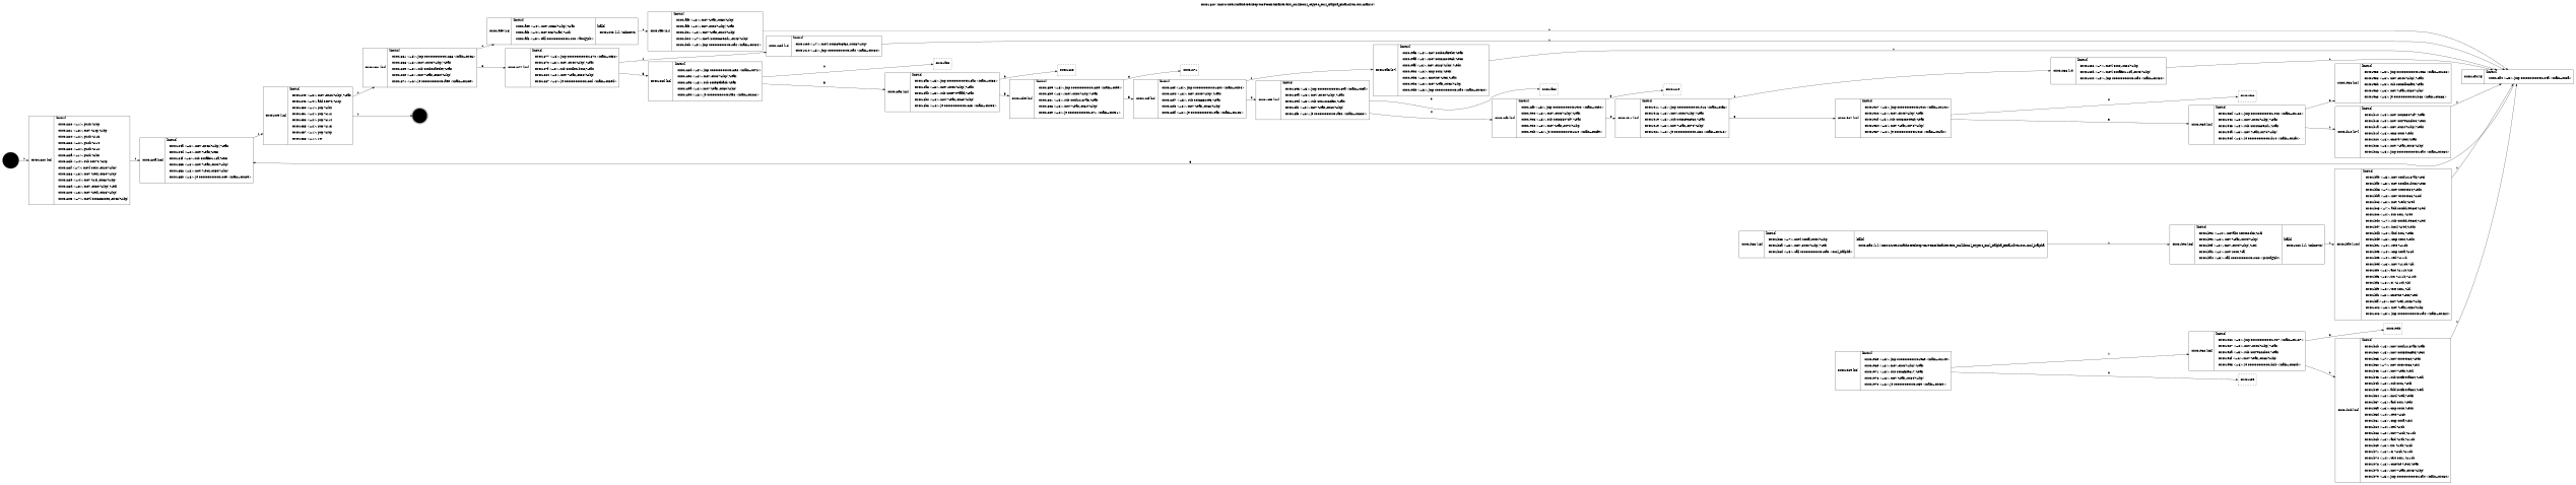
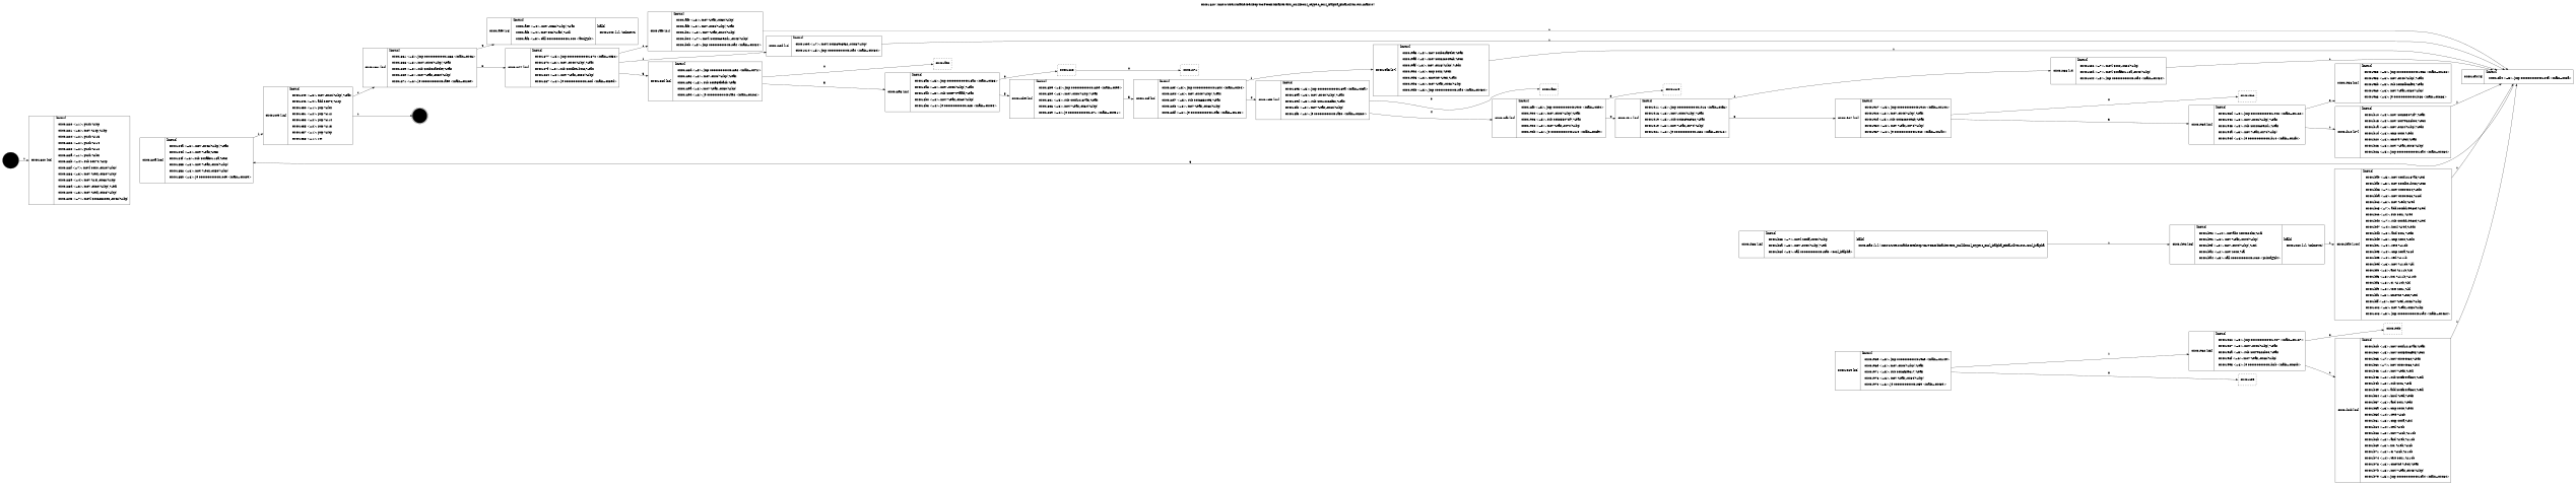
  digraph {
    label="0x401820 (/mnt/c/Users/mathe/Desktop/tcc/POCII/binaries/extr_curllibcurl_ctype.c_Curl_isalpha_Final-ollvm.out::main(0))"
    labelloc=t
    rankdir=LR
    node [shape=record]
    Entry [fillcolor=black height=0.3 shape=circle style=filled width=0.3]
    n2 [label="{\n     0x401820 [42]\l\n     | [instrs]\l\n     &nbsp;&nbsp;0x401820 \<+1\>: push %rbp\l\n     &nbsp;&nbsp;0x401821 \<+3\>: mov %rsp,%rbp\l\n     &nbsp;&nbsp;0x401824 \<+2\>: push %r15\l\n     &nbsp;&nbsp;0x401826 \<+2\>: push %r14\l\n     &nbsp;&nbsp;0x401828 \<+2\>: push %r12\l\n     &nbsp;&nbsp;0x40182a \<+1\>: push %rbx\l\n     &nbsp;&nbsp;0x40182b \<+4\>: sub $0x70,%rsp\l\n     &nbsp;&nbsp;0x40182f \<+7\>: movl $0x0,-0x2c(%rbp)\l\n     &nbsp;&nbsp;0x401836 \<+3\>: mov %edi,-0x30(%rbp)\l\n     &nbsp;&nbsp;0x401839 \<+4\>: mov %rsi,-0x38(%rbp)\l\n     &nbsp;&nbsp;0x40183d \<+3\>: mov -0x30(%rbp),%edi\l\n     &nbsp;&nbsp;0x401840 \<+3\>: mov %edi,-0x28(%rbp)\l\n     &nbsp;&nbsp;0x401843 \<+7\>: movl $0x66520e5,-0x48(%rbp)\l\n  }"]
    n3 [label="{\n     0x40184a [23]\l\n     | [instrs]\l\n     &nbsp;&nbsp;0x40184a \<+3\>: mov -0x48(%rbp),%eax\l\n     &nbsp;&nbsp;0x40184d \<+2\>: mov %eax,%ecx\l\n     &nbsp;&nbsp;0x40184f \<+6\>: sub $0xaf50118a,%ecx\l\n     &nbsp;&nbsp;0x401855 \<+3\>: mov %eax,-0x4c(%rbp)\l\n     &nbsp;&nbsp;0x401858 \<+3\>: mov %ecx,-0x50(%rbp)\l\n     &nbsp;&nbsp;0x40185b \<+6\>: je 0000000000401c49 \<main+0x429\>\l\n  }"]
    n4 [label="{\n     0x401c49 [16]\l\n     | [instrs]\l\n     &nbsp;&nbsp;0x401c49 \<+3\>: mov -0x2c(%rbp),%eax\l\n     &nbsp;&nbsp;0x401c4c \<+4\>: add $0x70,%rsp\l\n     &nbsp;&nbsp;0x401c50 \<+1\>: pop %rbx\l\n     &nbsp;&nbsp;0x401c51 \<+2\>: pop %r12\l\n     &nbsp;&nbsp;0x401c53 \<+2\>: pop %r14\l\n     &nbsp;&nbsp;0x401c55 \<+2\>: pop %r15\l\n     &nbsp;&nbsp;0x401c57 \<+1\>: pop %rbp\l\n     &nbsp;&nbsp;0x401c58 \<+1\>: ret\l\n  }"]
    n5 [label="{\n     0x401861 [22]\l\n     | [instrs]\l\n     &nbsp;&nbsp;0x401861 \<+5\>: jmp 0000000000401866 \<main+0x46\>\l\n     &nbsp;&nbsp;0x401866 \<+3\>: mov -0x4c(%rbp),%eax\l\n     &nbsp;&nbsp;0x401869 \<+5\>: sub $0xb02a59be,%eax\l\n     &nbsp;&nbsp;0x40186e \<+3\>: mov %eax,-0x54(%rbp)\l\n     &nbsp;&nbsp;0x401871 \<+6\>: je 0000000000401aee \<main+0x2ce\>\l\n  }"]
    Exit [fillcolor=black height=0.3 peripheries=2 shape=circle style=filled width=0.3]
    n7 [label="{\n     0x401aee [13]\l\n     | [instrs]\l\n     &nbsp;&nbsp;0x401aee \<+4\>: mov -0x38(%rbp),%rax\l\n     &nbsp;&nbsp;0x401af2 \<+4\>: mov 0x8(%rax),%rdi\l\n     &nbsp;&nbsp;0x401af6 \<+5\>: call 0000000000401040 \<atoi@plt\>\l\n     | [calls]\l\n     &nbsp;&nbsp;0x401040 \{1\} (unknown)\l\n  }"]
    n8 [label="{\n     0x401877 [22]\l\n     | [instrs]\l\n     &nbsp;&nbsp;0x401877 \<+5\>: jmp 000000000040187c \<main+0x5c\>\l\n     &nbsp;&nbsp;0x40187c \<+3\>: mov -0x4c(%rbp),%eax\l\n     &nbsp;&nbsp;0x40187f \<+5\>: sub $0xdbe1b4cc,%eax\l\n     &nbsp;&nbsp;0x401884 \<+3\>: mov %eax,-0x58(%rbp)\l\n     &nbsp;&nbsp;0x401887 \<+6\>: je 0000000000401c0d \<main+0x3ed\>\l\n  }"]
    n9 [label="{\n     0x401afb [21]\l\n     | [instrs]\l\n     &nbsp;&nbsp;0x401afb \<+3\>: mov %eax,-0x3c(%rbp)\l\n     &nbsp;&nbsp;0x401afe \<+3\>: mov -0x3c(%rbp),%eax\l\n     &nbsp;&nbsp;0x401b01 \<+3\>: mov %eax,-0x24(%rbp)\l\n     &nbsp;&nbsp;0x401b04 \<+7\>: movl $0x406092d1,-0x48(%rbp)\l\n     &nbsp;&nbsp;0x401b0b \<+5\>: jmp 0000000000401ca4 \<main+0x484\>\l\n  }"]
    n10 [label="{\n     0x401c0d [12]\l\n     | [instrs]\l\n     &nbsp;&nbsp;0x401c0d \<+7\>: movl $0x269c8e82,-0x48(%rbp)\l\n     &nbsp;&nbsp;0x401c14 \<+5\>: jmp 0000000000401ca4 \<main+0x484\>\l\n  }"]
    n11 [label="{\n     0x40188d [22]\l\n     | [instrs]\l\n     &nbsp;&nbsp;0x40188d \<+5\>: jmp 0000000000401892 \<main+0x72\>\l\n     &nbsp;&nbsp;0x401892 \<+3\>: mov -0x4c(%rbp),%eax\l\n     &nbsp;&nbsp;0x401895 \<+5\>: sub $0xe5efca4b,%eax\l\n     &nbsp;&nbsp;0x40189a \<+3\>: mov %eax,-0x5c(%rbp)\l\n     &nbsp;&nbsp;0x40189d \<+6\>: je 0000000000401ae2 \<main+0x2c2\>\l\n  }"]
    n12 [label="{\n     0x401ca4 [5]\l\n     | [instrs]\l\n     &nbsp;&nbsp;0x401ca4 \<+5\>: jmp 000000000040184a \<main+0x2a\>\l\n  }"]
    n13 [label="{\n     0x401ae2\l\n  }" style=dashed]
    n14 [label="{\n     0x4018a3 [22]\l\n     | [instrs]\l\n     &nbsp;&nbsp;0x4018a3 \<+5\>: jmp 00000000004018a8 \<main+0x88\>\l\n     &nbsp;&nbsp;0x4018a8 \<+3\>: mov -0x4c(%rbp),%eax\l\n     &nbsp;&nbsp;0x4018ab \<+5\>: sub $0xe747faad,%eax\l\n     &nbsp;&nbsp;0x4018b0 \<+3\>: mov %eax,-0x60(%rbp)\l\n     &nbsp;&nbsp;0x4018b3 \<+6\>: je 0000000000401c25 \<main+0x405\>\l\n  }"]
    n15 [label="{\n     0x401ba9 [100]\l\n     | [instrs]\l\n     &nbsp;&nbsp;0x401ba9 \<+5\>: mov $0xf12167a5,%esi\l\n     &nbsp;&nbsp;0x401bae \<+5\>: mov $0xdbe1b4cc,%ecx\l\n     &nbsp;&nbsp;0x401bb3 \<+7\>: mov 0x404064,%edx\l\n     &nbsp;&nbsp;0x401bba \<+8\>: mov 0x404068,%r8d\l\n     &nbsp;&nbsp;0x401bc2 \<+3\>: mov %edx,%r9d\l\n     &nbsp;&nbsp;0x401bc5 \<+7\>: add $0xdd1998ce,%r9d\l\n     &nbsp;&nbsp;0x401bcc \<+4\>: sub $0x1,%r9d\l\n     &nbsp;&nbsp;0x401bd0 \<+7\>: sub $0xdd1998ce,%r9d\l\n     &nbsp;&nbsp;0x401bd7 \<+4\>: imul %r9d,%edx\l\n     &nbsp;&nbsp;0x401bdb \<+3\>: and $0x1,%edx\l\n     &nbsp;&nbsp;0x401bde \<+3\>: cmp $0x0,%edx\l\n     &nbsp;&nbsp;0x401be1 \<+4\>: sete %r10b\l\n     &nbsp;&nbsp;0x401be5 \<+4\>: cmp $0xa,%r8d\l\n     &nbsp;&nbsp;0x401be9 \<+4\>: setl %r11b\l\n     &nbsp;&nbsp;0x401bed \<+3\>: mov %r10b,%bl\l\n     &nbsp;&nbsp;0x401bf0 \<+3\>: and %r11b,%bl\l\n     &nbsp;&nbsp;0x401bf3 \<+3\>: xor %r11b,%r10b\l\n     &nbsp;&nbsp;0x401bf6 \<+3\>: or %r10b,%bl\l\n     &nbsp;&nbsp;0x401bf9 \<+3\>: test $0x1,%bl\l\n     &nbsp;&nbsp;0x401bfc \<+3\>: cmovne %ecx,%esi\l\n     &nbsp;&nbsp;0x401bff \<+3\>: mov %esi,-0x48(%rbp)\l\n     &nbsp;&nbsp;0x401c02 \<+6\>: mov %eax,-0x8c(%rbp)\l\n     &nbsp;&nbsp;0x401c08 \<+5\>: jmp 0000000000401ca4 \<main+0x484\>\l\n  }"]
    n16 [label="{\n     0x401c25\l\n  }" style=dashed]
    n17 [label="{\n     0x4018b9 [22]\l\n     | [instrs]\l\n     &nbsp;&nbsp;0x4018b9 \<+5\>: jmp 00000000004018be \<main+0x9e\>\l\n     &nbsp;&nbsp;0x4018be \<+3\>: mov -0x4c(%rbp),%eax\l\n     &nbsp;&nbsp;0x4018c1 \<+5\>: sub $0xf12167a5,%eax\l\n     &nbsp;&nbsp;0x4018c6 \<+3\>: mov %eax,-0x64(%rbp)\l\n     &nbsp;&nbsp;0x4018c9 \<+6\>: je 0000000000401c71 \<main+0x451\>\l\n  }"]
    n18 [label="{\n     0x401b92 [23]\l\n     | [instrs]\l\n     &nbsp;&nbsp;0x401b92 \<+10\>: movabs $0x4020b3,%rdi\l\n     &nbsp;&nbsp;0x401b9c \<+3\>: mov %eax,-0x44(%rbp)\l\n     &nbsp;&nbsp;0x401b9f \<+3\>: mov -0x44(%rbp),%esi\l\n     &nbsp;&nbsp;0x401ba2 \<+2\>: mov $0x0,%al\l\n     &nbsp;&nbsp;0x401ba4 \<+5\>: call 0000000000401030 \<printf@plt\>\l\n     | [calls]\l\n     &nbsp;&nbsp;0x401030 \{1\} (unknown)\l\n  }"]
    n19 [label="{\n     0x401c71\l\n  }" style=dashed]
    n20 [label="{\n     0x4018cf [22]\l\n     | [instrs]\l\n     &nbsp;&nbsp;0x4018cf \<+5\>: jmp 00000000004018d4 \<main+0xb4\>\l\n     &nbsp;&nbsp;0x4018d4 \<+3\>: mov -0x4c(%rbp),%eax\l\n     &nbsp;&nbsp;0x4018d7 \<+5\>: sub $0x66520e5,%eax\l\n     &nbsp;&nbsp;0x4018dc \<+3\>: mov %eax,-0x68(%rbp)\l\n     &nbsp;&nbsp;0x4018df \<+6\>: je 00000000004019a5 \<main+0x185\>\l\n  }"]
    n21 [label="{\n     0x40199b\l\n  }" style=dashed]
    n22 [label="{\n     0x4019a5 [27]\l\n     | [instrs]\l\n     &nbsp;&nbsp;0x4019a5 \<+5\>: mov $0xb02a59be,%eax\l\n     &nbsp;&nbsp;0x4019aa \<+5\>: mov $0x32304e6b,%ecx\l\n     &nbsp;&nbsp;0x4019af \<+3\>: mov -0x28(%rbp),%edx\l\n     &nbsp;&nbsp;0x4019b2 \<+3\>: cmp $0x2,%edx\l\n     &nbsp;&nbsp;0x4019b5 \<+3\>: cmovne %ecx,%eax\l\n     &nbsp;&nbsp;0x4019b8 \<+3\>: mov %eax,-0x48(%rbp)\l\n     &nbsp;&nbsp;0x4019bb \<+5\>: jmp 0000000000401ca4 \<main+0x484\>\l\n  }"]
    n23 [label="{\n     0x4018e5 [22]\l\n     | [instrs]\l\n     &nbsp;&nbsp;0x4018e5 \<+5\>: jmp 00000000004018ea \<main+0xca\>\l\n     &nbsp;&nbsp;0x4018ea \<+3\>: mov -0x4c(%rbp),%eax\l\n     &nbsp;&nbsp;0x4018ed \<+5\>: sub $0x12266f52,%eax\l\n     &nbsp;&nbsp;0x4018f2 \<+3\>: mov %eax,-0x6c(%rbp)\l\n     &nbsp;&nbsp;0x4018f5 \<+6\>: je 0000000000401a50 \<main+0x230\>\l\n  }"]
    n24 [label="{\n     0x401b2b [88]\l\n     | [instrs]\l\n     &nbsp;&nbsp;0x401b2b \<+5\>: mov $0xf12167a5,%eax\l\n     &nbsp;&nbsp;0x401b30 \<+5\>: mov $0x5dbc8fe5,%ecx\l\n     &nbsp;&nbsp;0x401b35 \<+7\>: mov 0x404064,%edx\l\n     &nbsp;&nbsp;0x401b3c \<+7\>: mov 0x404068,%esi\l\n     &nbsp;&nbsp;0x401b43 \<+2\>: mov %edx,%edi\l\n     &nbsp;&nbsp;0x401b45 \<+6\>: sub $0xf344a634,%edi\l\n     &nbsp;&nbsp;0x401b4b \<+3\>: sub $0x1,%edi\l\n     &nbsp;&nbsp;0x401b4e \<+6\>: add $0xf344a634,%edi\l\n     &nbsp;&nbsp;0x401b54 \<+3\>: imul %edi,%edx\l\n     &nbsp;&nbsp;0x401b57 \<+3\>: and $0x1,%edx\l\n     &nbsp;&nbsp;0x401b5a \<+3\>: cmp $0x0,%edx\l\n     &nbsp;&nbsp;0x401b5d \<+4\>: sete %r8b\l\n     &nbsp;&nbsp;0x401b61 \<+3\>: cmp $0xa,%esi\l\n     &nbsp;&nbsp;0x401b64 \<+4\>: setl %r9b\l\n     &nbsp;&nbsp;0x401b68 \<+3\>: mov %r8b,%r10b\l\n     &nbsp;&nbsp;0x401b6b \<+3\>: and %r9b,%r10b\l\n     &nbsp;&nbsp;0x401b6e \<+3\>: xor %r9b,%r8b\l\n     &nbsp;&nbsp;0x401b71 \<+3\>: or %r8b,%r10b\l\n     &nbsp;&nbsp;0x401b74 \<+4\>: test $0x1,%r10b\l\n     &nbsp;&nbsp;0x401b78 \<+3\>: cmovne %ecx,%eax\l\n     &nbsp;&nbsp;0x401b7b \<+3\>: mov %eax,-0x48(%rbp)\l\n     &nbsp;&nbsp;0x401b7e \<+5\>: jmp 0000000000401ca4 \<main+0x484\>\l\n  }"]
    n25 [label="{\n     0x401a50\l\n  }" style=dashed]
    n26 [label="{\n     0x4018fb [22]\l\n     | [instrs]\l\n     &nbsp;&nbsp;0x4018fb \<+5\>: jmp 0000000000401900 \<main+0xe0\>\l\n     &nbsp;&nbsp;0x401900 \<+3\>: mov -0x4c(%rbp),%eax\l\n     &nbsp;&nbsp;0x401903 \<+5\>: sub $0x255072f7,%eax\l\n     &nbsp;&nbsp;0x401908 \<+3\>: mov %eax,-0x70(%rbp)\l\n     &nbsp;&nbsp;0x40190b \<+6\>: je 0000000000401c19 \<main+0x3f9\>\l\n  }"]
    n27 [label="{\n     0x401982 [25]\l\n     | [instrs]\l\n     &nbsp;&nbsp;0x401982 \<+5\>: jmp 0000000000401987 \<main+0x167\>\l\n     &nbsp;&nbsp;0x401987 \<+3\>: mov -0x4c(%rbp),%eax\l\n     &nbsp;&nbsp;0x40198a \<+5\>: sub $0x7e828b00,%eax\l\n     &nbsp;&nbsp;0x40198f \<+6\>: mov %eax,-0x88(%rbp)\l\n     &nbsp;&nbsp;0x401995 \<+6\>: je 0000000000401b2b \<main+0x30b\>\l\n  }"]
    n28 [label="{\n     0x401c19\l\n  }" style=dashed]
    n29 [label="{\n     0x401911 [22]\l\n     | [instrs]\l\n     &nbsp;&nbsp;0x401911 \<+5\>: jmp 0000000000401916 \<main+0xf6\>\l\n     &nbsp;&nbsp;0x401916 \<+3\>: mov -0x4c(%rbp),%eax\l\n     &nbsp;&nbsp;0x401919 \<+5\>: sub $0x269c8e82,%eax\l\n     &nbsp;&nbsp;0x40191e \<+3\>: mov %eax,-0x74(%rbp)\l\n     &nbsp;&nbsp;0x401921 \<+6\>: je 0000000000401c36 \<main+0x416\>\l\n  }"]
    n30 [label="{\n     0x401c59\l\n  }" style=dashed]
    n31 [label="{\n     0x401c36 [19]\l\n     | [instrs]\l\n     &nbsp;&nbsp;0x401c36 \<+7\>: movl $0x0,-0x2c(%rbp)\l\n     &nbsp;&nbsp;0x401c3d \<+7\>: movl $0xaf50118a,-0x48(%rbp)\l\n     &nbsp;&nbsp;0x401c44 \<+5\>: jmp 0000000000401ca4 \<main+0x484\>\l\n  }"]
    n32 [label="{\n     0x401927 [22]\l\n     | [instrs]\l\n     &nbsp;&nbsp;0x401927 \<+5\>: jmp 000000000040192c \<main+0x10c\>\l\n     &nbsp;&nbsp;0x40192c \<+3\>: mov -0x4c(%rbp),%eax\l\n     &nbsp;&nbsp;0x40192f \<+5\>: sub $0x32304e6b,%eax\l\n     &nbsp;&nbsp;0x401934 \<+3\>: mov %eax,-0x78(%rbp)\l\n     &nbsp;&nbsp;0x401937 \<+6\>: je 00000000004019c0 \<main+0x1a0\>\l\n  }"]
    n33 [label="{\n     0x401969 [25]\l\n     | [instrs]\l\n     &nbsp;&nbsp;0x401969 \<+5\>: jmp 000000000040196e \<main+0x14e\>\l\n     &nbsp;&nbsp;0x40196e \<+3\>: mov -0x4c(%rbp),%eax\l\n     &nbsp;&nbsp;0x401971 \<+5\>: sub $0x6f3fe317,%eax\l\n     &nbsp;&nbsp;0x401976 \<+6\>: mov %eax,-0x84(%rbp)\l\n     &nbsp;&nbsp;0x40197c \<+6\>: je 0000000000401c59 \<main+0x439\>\l\n  }"]
    n34 [label="{\n     0x4019c0\l\n  }" style=dashed]
    n35 [label="{\n     0x40193d [22]\l\n     | [instrs]\l\n     &nbsp;&nbsp;0x40193d \<+5\>: jmp 0000000000401942 \<main+0x122\>\l\n     &nbsp;&nbsp;0x401942 \<+3\>: mov -0x4c(%rbp),%eax\l\n     &nbsp;&nbsp;0x401945 \<+5\>: sub $0x406092d1,%eax\l\n     &nbsp;&nbsp;0x40194a \<+3\>: mov %eax,-0x7c(%rbp)\l\n     &nbsp;&nbsp;0x40194d \<+6\>: je 0000000000401b10 \<main+0x2f0\>\l\n  }"]
    n36 [label="{\n     0x401b83 [15]\l\n     | [instrs]\l\n     &nbsp;&nbsp;0x401b83 \<+7\>: movl $0xff,-0x40(%rbp)\l\n     &nbsp;&nbsp;0x401b8a \<+3\>: mov -0x40(%rbp),%edi\l\n     &nbsp;&nbsp;0x401b8d \<+5\>: call 00000000004015a0 \<Curl_isalpha\>\l\n     | [calls]\l\n     &nbsp;&nbsp;0x4015a0 \{1\} (/mnt/c/Users/mathe/Desktop/tcc/POCII/binaries/extr_curllibcurl_ctype.c_Curl_isalpha_Final-ollvm.out::Curl_isalpha)\l\n  }"]
    n37 [label="{\n     0x401953 [22]\l\n     | [instrs]\l\n     &nbsp;&nbsp;0x401953 \<+5\>: jmp 0000000000401958 \<main+0x138\>\l\n     &nbsp;&nbsp;0x401958 \<+3\>: mov -0x4c(%rbp),%eax\l\n     &nbsp;&nbsp;0x40195b \<+5\>: sub $0x5dbc8fe5,%eax\l\n     &nbsp;&nbsp;0x401960 \<+3\>: mov %eax,-0x80(%rbp)\l\n     &nbsp;&nbsp;0x401963 \<+6\>: je 0000000000401b83 \<main+0x363\>\l\n  }"]
    n38 [label="{\n     0x401b10 [27]\l\n     | [instrs]\l\n     &nbsp;&nbsp;0x401b10 \<+5\>: mov $0x255072f7,%eax\l\n     &nbsp;&nbsp;0x401b15 \<+5\>: mov $0x7e828b00,%ecx\l\n     &nbsp;&nbsp;0x401b1a \<+3\>: mov -0x24(%rbp),%edx\l\n     &nbsp;&nbsp;0x401b1d \<+3\>: cmp $0x0,%edx\l\n     &nbsp;&nbsp;0x401b20 \<+3\>: cmove %ecx,%eax\l\n     &nbsp;&nbsp;0x401b23 \<+3\>: mov %eax,-0x48(%rbp)\l\n     &nbsp;&nbsp;0x401b26 \<+5\>: jmp 0000000000401ca4 \<main+0x484\>\l\n  }"]
    Entry -> n2 [label=" 1"]
-   n2 -> n3 [label=" 1"]
    n3 -> n4 [label=" 1"]
    n4 -> n5 [label=" 7"]
    n4 -> Exit [label=" 1"]
-   n5 -> n7 [label=" 1"]
+   n5 -> n7 [label=" 4"]
    n5 -> n8 [label=" 6"]
-   n7 -> n9 [label=" 1"]
+   n8 -> n9 [label=" 1"]
    n8 -> n10 [label=" 1"]
    n8 -> n11 [label=" 5"]
    n9 -> n12 [label=" 1"]
    n10 -> n12 [label=" 1"]
    n11 -> n13 [label=" 0"]
    n11 -> n14 [label=" 5"]
    n12 -> n3 [label=" 6"]
    n14 -> n16 [label=" 0"]
    n14 -> n17 [label=" 5"]
    n15 -> n12 [label=" 1"]
-   n17 -> n19 [label=" 0"]
+   n16 -> n19 [label=" 0"]
    n17 -> n20 [label=" 5"]
    n18 -> n15 [label=" 1"]
    n20 -> n22 [label=" 1"]
    n20 -> n23 [label=" 4"]
    n22 -> n12 [label=" 1"]
    n23 -> n25 [label=" 0"]
    n23 -> n26 [label=" 4"]
    n24 -> n12 [label=" 1"]
    n26 -> n28 [label=" 0"]
    n26 -> n29 [label=" 4"]
    n27 -> n21 [label=" 0"]
    n27 -> n24 [label=" 1"]
    n29 -> n31 [label=" 1"]
    n29 -> n32 [label=" 3"]
    n31 -> n12 [label=" 1"]
    n32 -> n34 [label=" 0"]
    n32 -> n35 [label=" 3"]
    n33 -> n27 [label=" 1"]
    n33 -> n30 [label=" 0"]
    n35 -> n37 [label=" 2"]
    n35 -> n38 [label=" 1"]
    n36 -> n18 [label=" 1"]
    n38 -> n12 [label=" 1"]
  }
